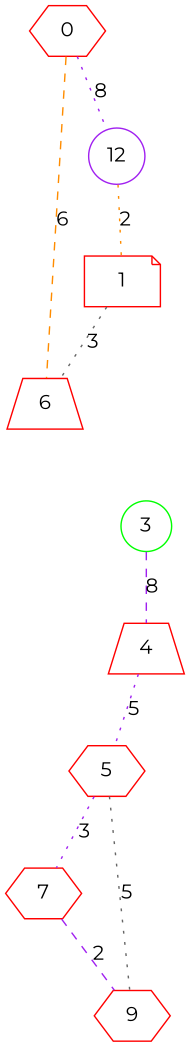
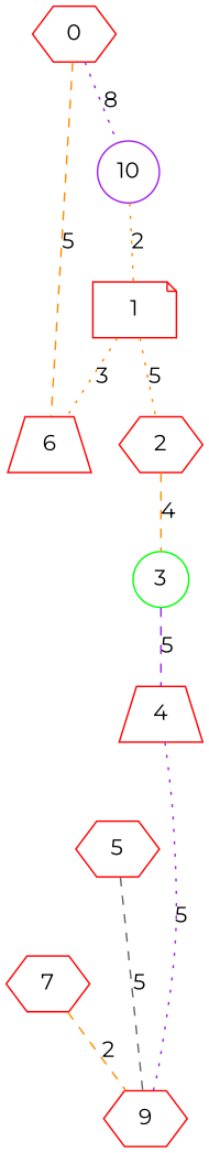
  graph {
    fontname=Montserrat
    node [color=red fontname=Montserrat shape=hexagon weight=1]
    edge [color=purple fontname=Montserrat style=dotted]
    6 [shape=trapezium]
    0
-   10 [color=purple shape=circle weight=4 label=12]
+   10 [color=purple shape=circle weight=4]
    1 [shape=note]
+   2
    3 [color=green shape=circle weight=2]
    4 [shape=trapezium]
    5
    7
    9
-   0 -- 6 [color=darkorange label=6 style=dashed]
+   0 -- 6 [color=darkorange label=5 style=dashed]
    0 -- 10 [label=8]
    10 -- 1 [color=darkorange label=2]
-   1 -- 6 [color=gray40 label=3]
-   3 -- 4 [label=8 style=dashed]
-   4 -- 5 [label=5]
-   5 -- 7 [label=3]
-   5 -- 9 [color=gray40 label=5]
-   7 -- 9 [label=2 style=dashed]
+   1 -- 6 [color=darkorange label=3]
+   1 -- 2 [color=darkorange label=5]
+   2 -- 3 [color=darkorange label=4 style=dashed]
+   3 -- 4 [label=5 style=dashed]
+   4 -- 9 [label=5]
+   5 -- 9 [color=gray40 label=5 style=dashed]
+   7 -- 9 [color=darkorange label=2 style=dashed]
  }
